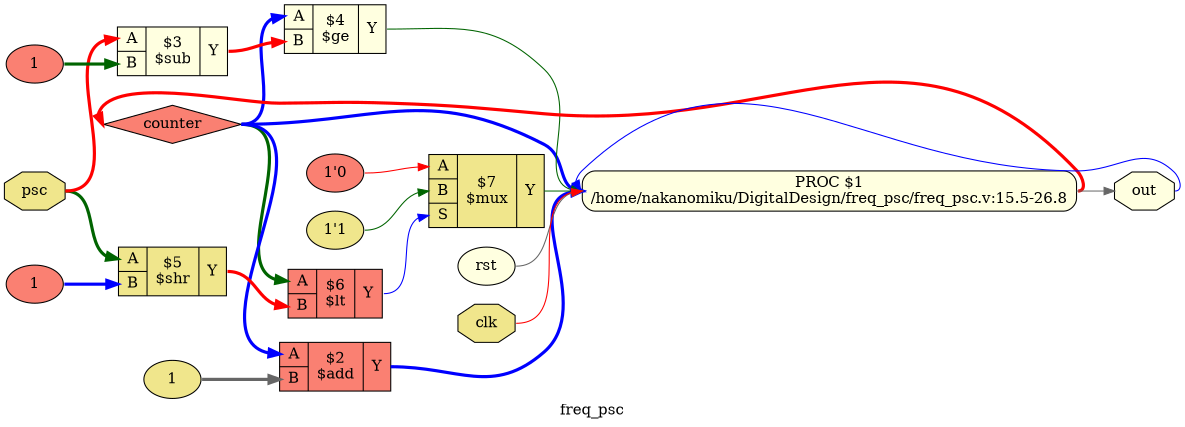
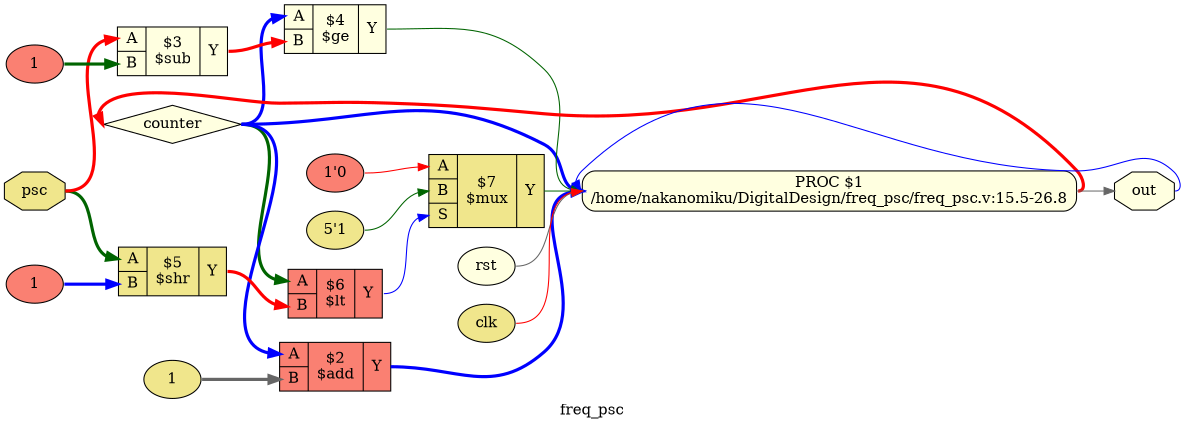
  digraph {
    label=freq_psc
    rankdir=LR
    remincross=true
    node [fillcolor=lightyellow shape=record style=filled]
    edge [color=blue fontcolor=black headport=w style="setlinewidth(3)" tailport=e]
-   n1 [color=black fillcolor=salmon fontcolor=black label=counter shape=diamond]
+   n1 [color=black fontcolor=black label=counter shape=diamond]
    n2 [fillcolor=salmon label="{{<p14> A|<p15> B}|$6\n$lt|{<p17> Y}}"]
    n3 [label="{{<p14> A|<p15> B}|$4\n$ge|{<p17> Y}}"]
    n4 [fillcolor=salmon label="{{<p14> A|<p15> B}|$2\n$add|{<p17> Y}}"]
    n5 [label="PROC $1\n/home/nakanomiku/DigitalDesign/freq_psc/freq_psc.v:15.5-26.8" shape=box style="rounded,filled"]
    n6 [fillcolor=khaki label="{{<p14> A|<p15> B|<p16> S}|$7\n$mux|{<p17> Y}}"]
    n7 [color=black fontcolor=black label=out shape=octagon]
    n8 [color=black fillcolor=khaki fontcolor=black label=psc shape=octagon]
    n9 [fillcolor=khaki label="{{<p14> A|<p15> B}|$5\n$shr|{<p17> Y}}"]
    n10 [label="{{<p14> A|<p15> B}|$3\n$sub|{<p17> Y}}"]
    n11 [color=black fontcolor=black label=rst shape=ellipse]
-   n12 [color=black fillcolor=khaki fontcolor=black label=clk shape=octagon]
-   n13 [fillcolor=khaki label="1'1" shape=""]
+   n12 [color=black fillcolor=khaki fontcolor=black label=clk shape=ellipse]
+   n13 [fillcolor=khaki label="5'1" shape=""]
    n14 [fillcolor=salmon label="1'0" shape=""]
    n15 [fillcolor=salmon label=1 shape=""]
    n16 [fillcolor=salmon label=1 shape=""]
    n17 [fillcolor=khaki label=1 shape=""]
    n1 -> n2 [color=darkgreen headport="p14:w"]
    n1 -> n3 [headport="p14:w"]
    n1 -> n4 [headport="p14:w"]
    n1 -> n5
    n2 -> n6 [headport="p16:w" tailport="p17:e" style=""]
    n3 -> n5 [color=darkgreen tailport="p17:e" style=""]
    n4 -> n5 [tailport="p17:e"]
    n5 -> n1 [color=red]
    n5 -> n7 [color=gray40 style=""]
    n6 -> n5 [color=darkgreen tailport="p17:e" style=""]
    n7 -> n5 [style=""]
    n8 -> n9 [color=darkgreen headport="p14:w"]
    n8 -> n10 [color=red headport="p14:w"]
    n9 -> n2 [color=red headport="p15:w" tailport="p17:e"]
    n10 -> n3 [color=red headport="p15:w" tailport="p17:e"]
    n11 -> n5 [color=gray40 style=""]
    n12 -> n5 [color=red style=""]
    n13 -> n6 [color=darkgreen headport="p15:w" style=""]
    n14 -> n6 [color=red headport="p14:w" style=""]
    n15 -> n9 [headport="p15:w"]
    n16 -> n10 [color=darkgreen headport="p15:w"]
    n17 -> n4 [color=gray40 headport="p15:w"]
  }
